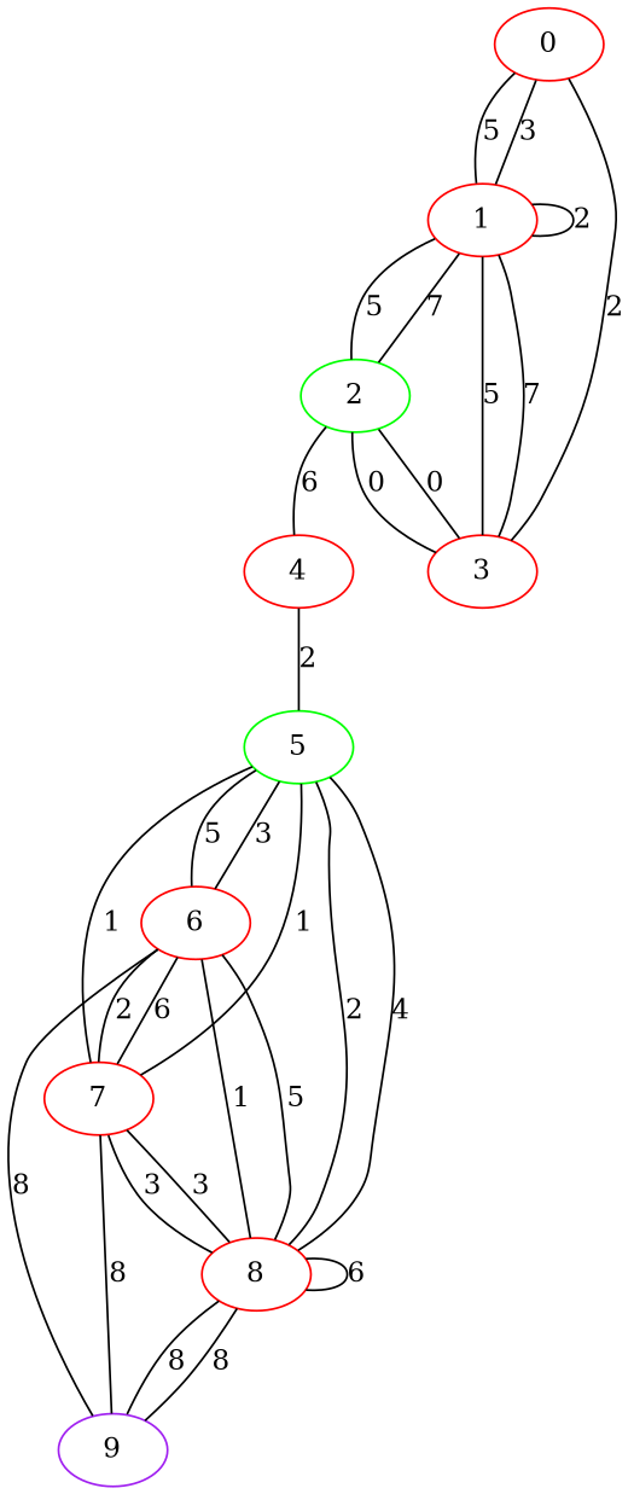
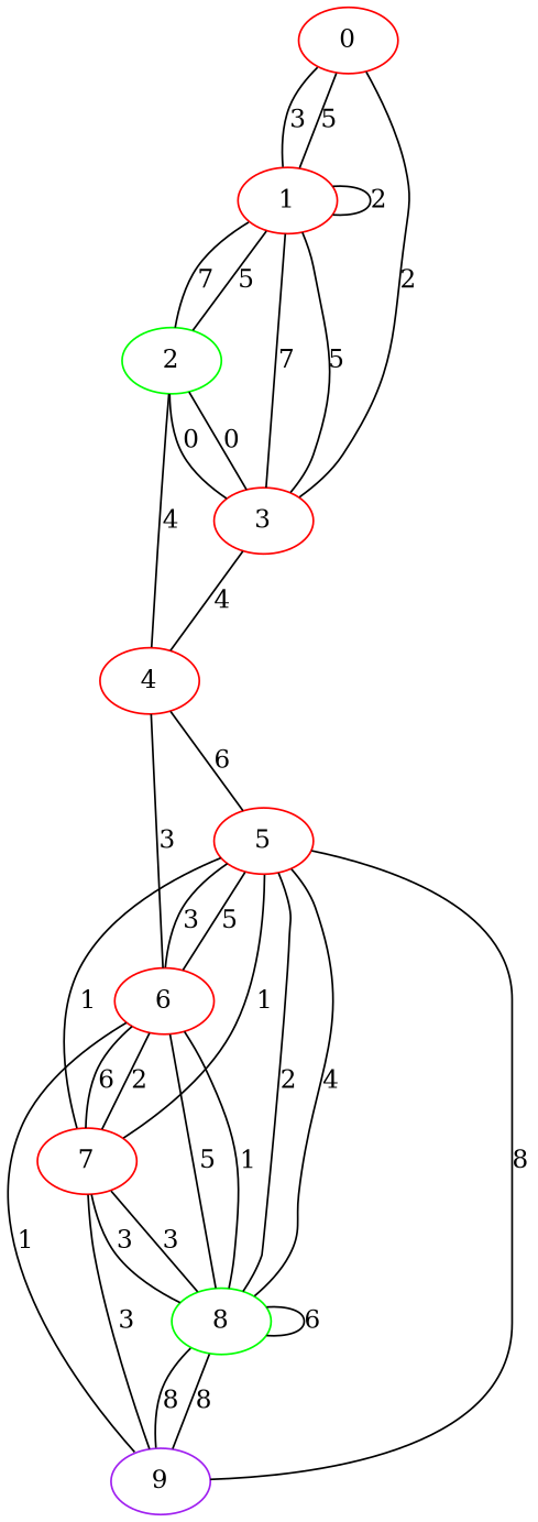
  graph {
    node [color=red weight=1]
    1 [weight=2]
    0
    3
    2 [color=green]
    4
-   5 [color=green]
+   5
    6
    7
-   8 [weight=2]
+   8 [color=green weight=2]
    9 [color=purple weight=4]
    1 -- 1 [label=2]
    1 -- 3 [label=5]
    1 -- 3 [label=7]
    1 -- 2 [label=5]
    1 -- 2 [label=7]
    0 -- 1 [label=3]
    0 -- 1 [label=5]
    0 -- 3 [label=2]
+   3 -- 4 [label=4]
    2 -- 3 [label=0]
    2 -- 3 [label=0]
-   2 -- 4 [label=6]
-   4 -- 5 [label=2]
+   2 -- 4 [label=4]
+   4 -- 5 [label=6]
+   4 -- 6 [label=3]
    5 -- 6 [label=5]
    5 -- 6 [label=3]
    5 -- 7 [label=1]
    5 -- 7 [label=1]
    5 -- 8 [label=2]
    5 -- 8 [label=4]
+   5 -- 9 [label=8]
    6 -- 7 [label=6]
    6 -- 7 [label=2]
    6 -- 8 [label=5]
    6 -- 8 [label=1]
-   6 -- 9 [label=8]
+   6 -- 9 [label=1]
    7 -- 8 [label=3]
    7 -- 8 [label=3]
-   7 -- 9 [label=8]
+   7 -- 9 [label=3]
    8 -- 8 [label=6]
    8 -- 9 [label=8]
    8 -- 9 [label=8]
  }
